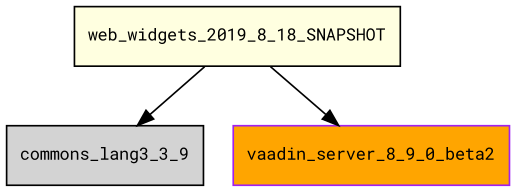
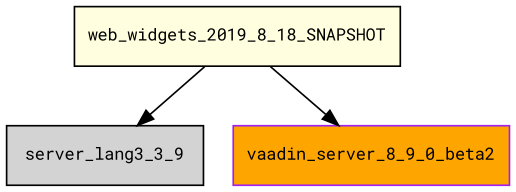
  digraph {
    fontname="Roboto Mono"
    node [color=black fontname="Roboto Mono" fontsize=10.0 shape=box style=filled]
    edge [fontname="Roboto Mono"]
    web_widgets_2019_8_18_SNAPSHOT [fillcolor=lightyellow]
-   commons_lang3_3_9 [fillcolor=lightgrey]
+   commons_lang3_3_9 [fillcolor=lightgrey label=server_lang3_3_9]
    vaadin_server_8_9_0_beta2 [color=purple fillcolor=orange]
    web_widgets_2019_8_18_SNAPSHOT -> commons_lang3_3_9
    web_widgets_2019_8_18_SNAPSHOT -> vaadin_server_8_9_0_beta2
  }
